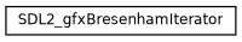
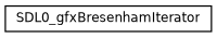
  digraph {
    rankdir=LR
-   n1 [color=black fillcolor=white fontname=Helvetica fontsize=10 height=0.2 label=SDL2_gfxBresenhamIterator shape=record style=filled width=0.4]
+   n1 [color=black fillcolor=white fontname=Helvetica fontsize=10 height=0.2 label=SDL0_gfxBresenhamIterator shape=record style=filled width=0.4]
  }
